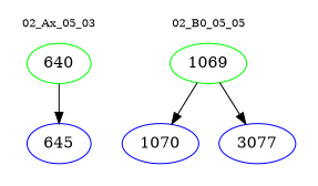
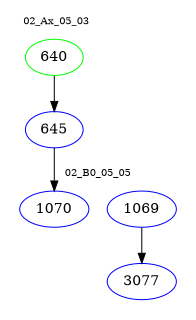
  digraph {
    node [color=blue]
    edge [color=black]
    n1 [color=green label=640]
    n2 [label=645]
-   n3 [color=green label=1069]
+   n3 [label=1069]
    n4 [label=1070]
    n5 [label=3077]
    subgraph cluster_1 {
      color=white
      fontsize=10
      label="02_Ax_05_03"
      n1
      n2
    }
    subgraph cluster_2 {
      color=white
      fontsize=10
      label="02_B0_05_05"
      n3
      n4
      n5
    }
    n1 -> n2
-   n3 -> n4
+   n2 -> n4
    n3 -> n5
  }
